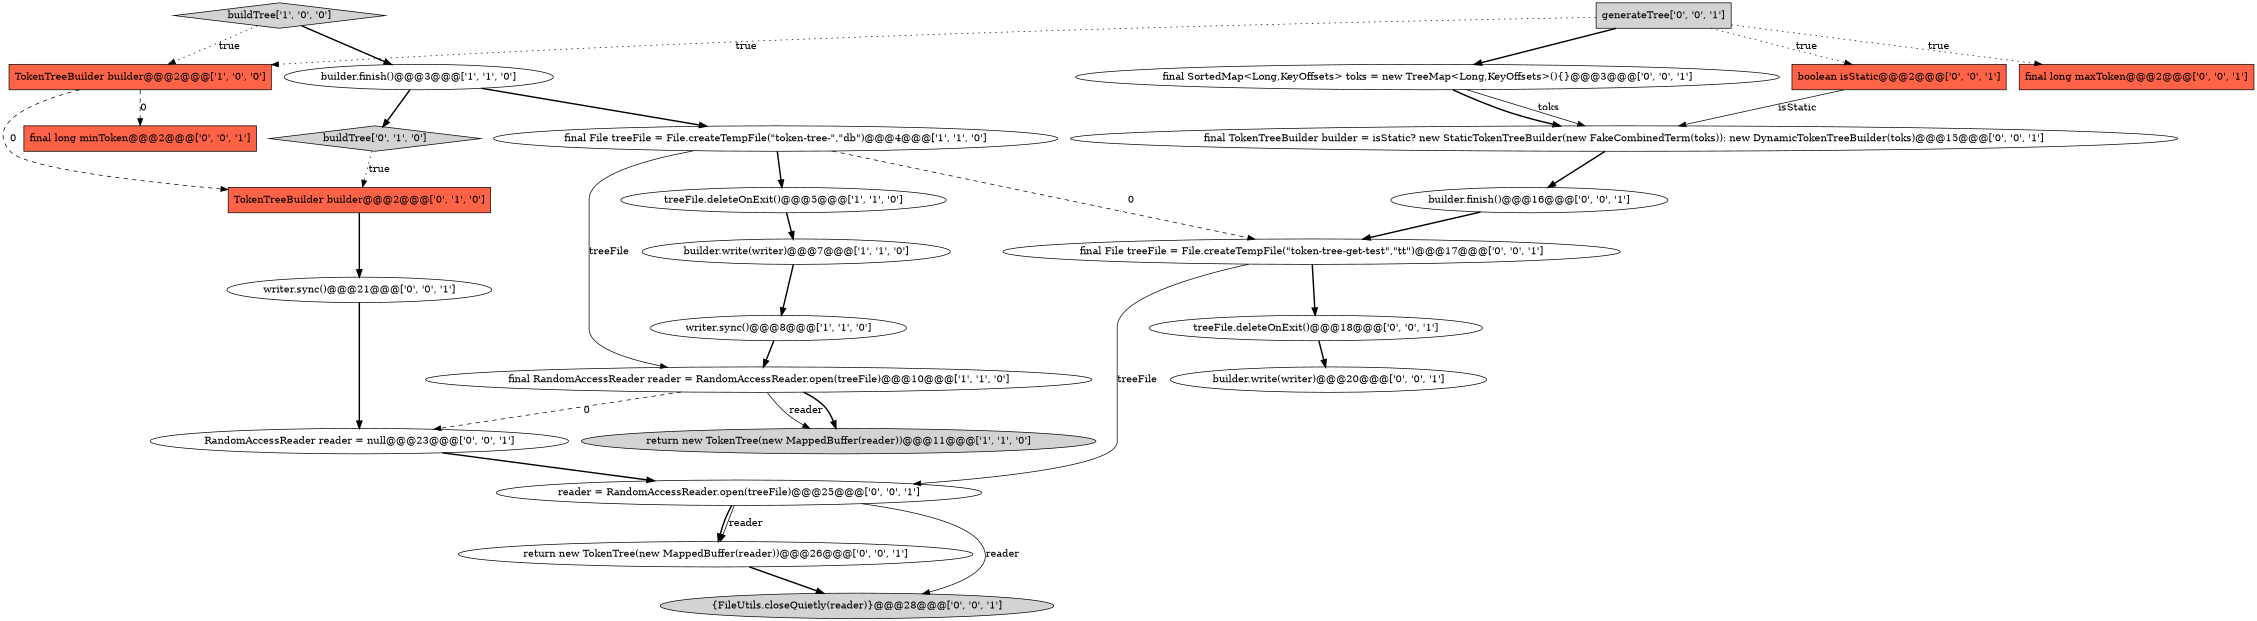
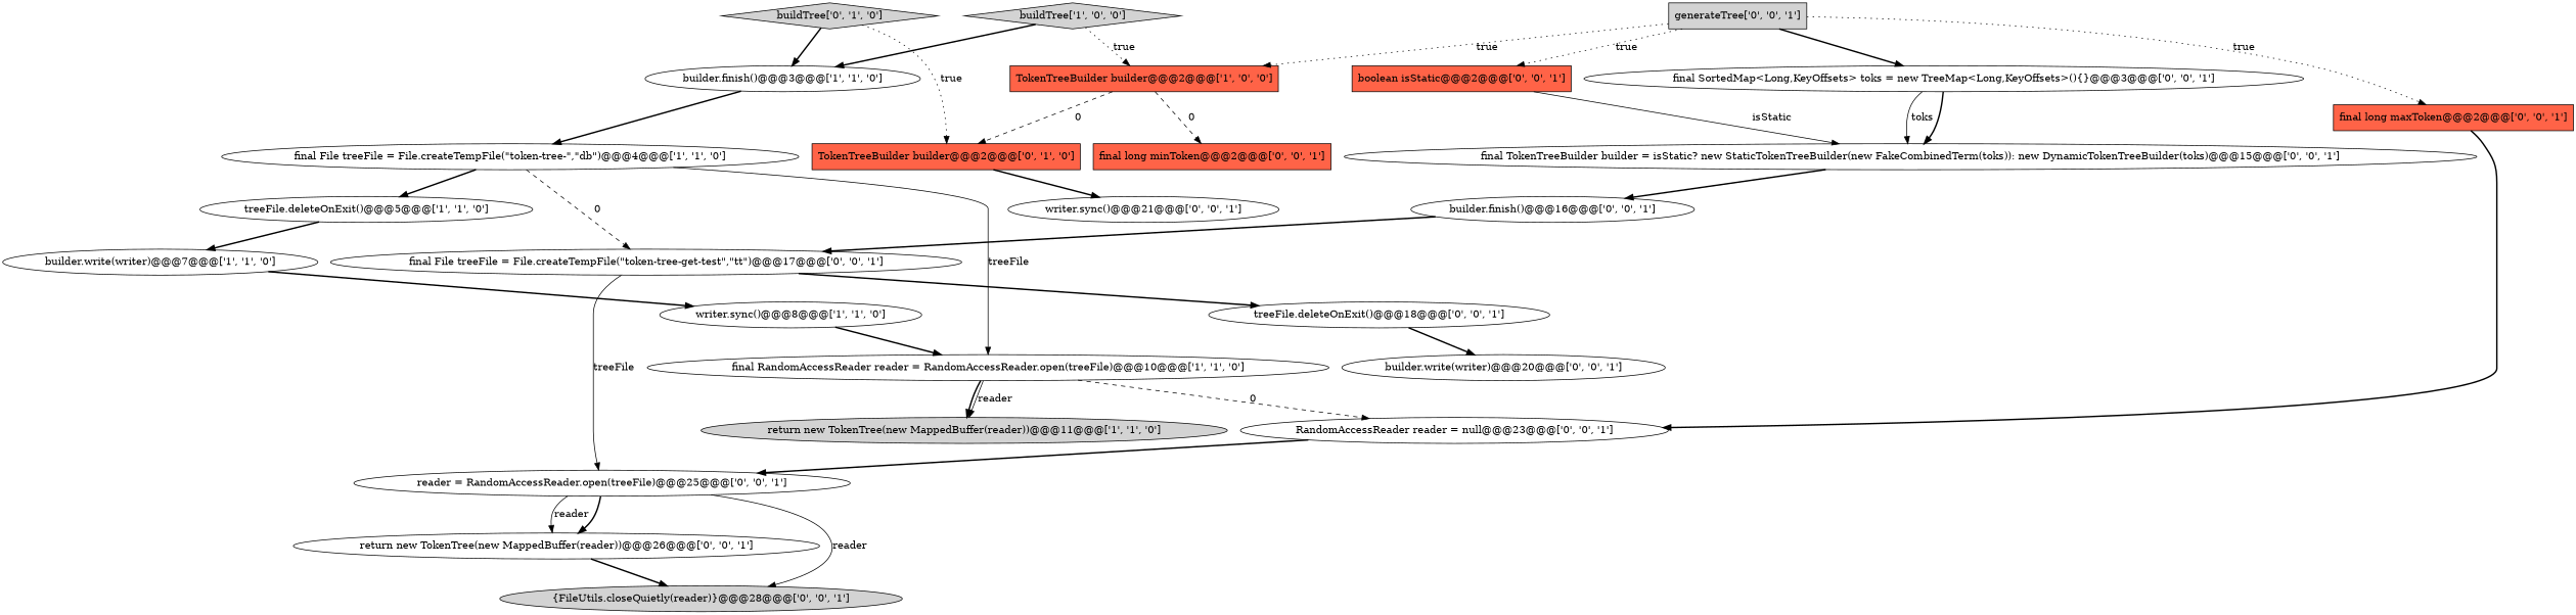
  digraph {
    node [fillcolor=white shape=ellipse style=filled]
    edge [style=bold]
    n1 [fillcolor=lightgray label="buildTree['0', '1', '0']" shape=diamond]
    n2 [label="builder.finish()@@@3@@@['1', '1', '0']"]
    n3 [fillcolor=tomato label="TokenTreeBuilder builder@@@2@@@['0', '1', '0']" shape=box]
    n4 [label="final File treeFile = File.createTempFile(\"token-tree-\",\"db\")@@@4@@@['1', '1', '0']"]
    n5 [label="writer.sync()@@@21@@@['0', '0', '1']"]
    n6 [fillcolor=lightgray label="buildTree['1', '0', '0']" shape=diamond]
    n7 [fillcolor=tomato label="TokenTreeBuilder builder@@@2@@@['1', '0', '0']" shape=box]
    n8 [fillcolor=tomato label="final long minToken@@@2@@@['0', '0', '1']" shape=box]
    n9 [label="final File treeFile = File.createTempFile(\"token-tree-get-test\",\"tt\")@@@17@@@['0', '0', '1']"]
    n10 [label="final RandomAccessReader reader = RandomAccessReader.open(treeFile)@@@10@@@['1', '1', '0']"]
    n11 [label="treeFile.deleteOnExit()@@@5@@@['1', '1', '0']"]
    n12 [fillcolor=tomato label="final long maxToken@@@2@@@['0', '0', '1']" shape=box]
    n13 [label="final SortedMap<Long,KeyOffsets> toks = new TreeMap<Long,KeyOffsets>(){}@@@3@@@['0', '0', '1']"]
    n14 [label="final TokenTreeBuilder builder = isStatic? new StaticTokenTreeBuilder(new FakeCombinedTerm(toks)): new DynamicTokenTreeBuilder(toks)@@@15@@@['0', '0', '1']"]
    n15 [label="builder.finish()@@@16@@@['0', '0', '1']"]
    n16 [label="return new TokenTree(new MappedBuffer(reader))@@@26@@@['0', '0', '1']"]
    n17 [fillcolor=lightgray label="{FileUtils.closeQuietly(reader)}@@@28@@@['0', '0', '1']"]
    n18 [label="treeFile.deleteOnExit()@@@18@@@['0', '0', '1']"]
    n19 [label="reader = RandomAccessReader.open(treeFile)@@@25@@@['0', '0', '1']"]
    n20 [label="builder.write(writer)@@@20@@@['0', '0', '1']"]
    n21 [fillcolor=lightgray label="return new TokenTree(new MappedBuffer(reader))@@@11@@@['1', '1', '0']"]
    n22 [fillcolor=lightgray label="generateTree['0', '0', '1']" shape=box]
    n23 [fillcolor=tomato label="boolean isStatic@@@2@@@['0', '0', '1']" shape=box]
    n24 [label="RandomAccessReader reader = null@@@23@@@['0', '0', '1']"]
    n25 [label="writer.sync()@@@8@@@['1', '1', '0']"]
    n26 [label="builder.write(writer)@@@7@@@['1', '1', '0']"]
-   n2 -> n1
+   n1 -> n2
    n1 -> n3 [label=true style=dotted]
    n2 -> n4
    n3 -> n5
    n4 -> n9 [label=0 style=dashed]
    n4 -> n10 [label=treeFile style=solid]
    n4 -> n11
-   n5 -> n24
+   n12 -> n24
    n6 -> n2
    n6 -> n7 [label=true style=dotted]
    n7 -> n3 [label=0 style=dashed]
    n7 -> n8 [label=0 style=dashed]
    n9 -> n18
    n9 -> n19 [label=treeFile style=solid]
    n10 -> n21 [label=reader style=solid]
    n10 -> n21
    n10 -> n24 [label=0 style=dashed]
    n11 -> n26
    n13 -> n14 [label=toks style=solid]
    n13 -> n14
    n14 -> n15
    n15 -> n9
    n16 -> n17
    n18 -> n20
    n19 -> n16
    n19 -> n16 [label=reader style=solid]
    n19 -> n17 [label=reader style=solid]
    n22 -> n7 [label=true style=dotted]
    n22 -> n12 [label=true style=dotted]
    n22 -> n13
    n22 -> n23 [label=true style=dotted]
    n23 -> n14 [label=isStatic style=solid]
    n24 -> n19
    n25 -> n10
    n26 -> n25
  }
